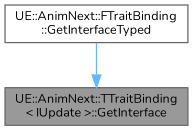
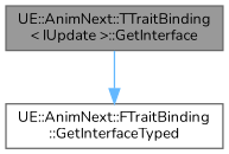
  digraph {
    rankdir=TB
    fontname=Nunito
    node [fontname=Nunito fontsize=10 shape=box style=filled]
    n1 [color=gray40 fillcolor=grey60 fontcolor=black height=0.2 label="UE::AnimNext::TTraitBinding\l\< IUpdate \>::GetInterface" width=0.4]
    n2 [color=grey40 fillcolor=white height=0.2 label="UE::AnimNext::FTraitBinding\l::GetInterfaceTyped" width=0.4]
-   n2 -> n1 [color=steelblue1 fontname=Nunito fontsize=10 labelfontname=Helvetica labelfontsize=10 style=solid]
+   n1 -> n2 [color=steelblue1 fontname=Nunito fontsize=10 labelfontname=Helvetica labelfontsize=10 style=solid]
  }
